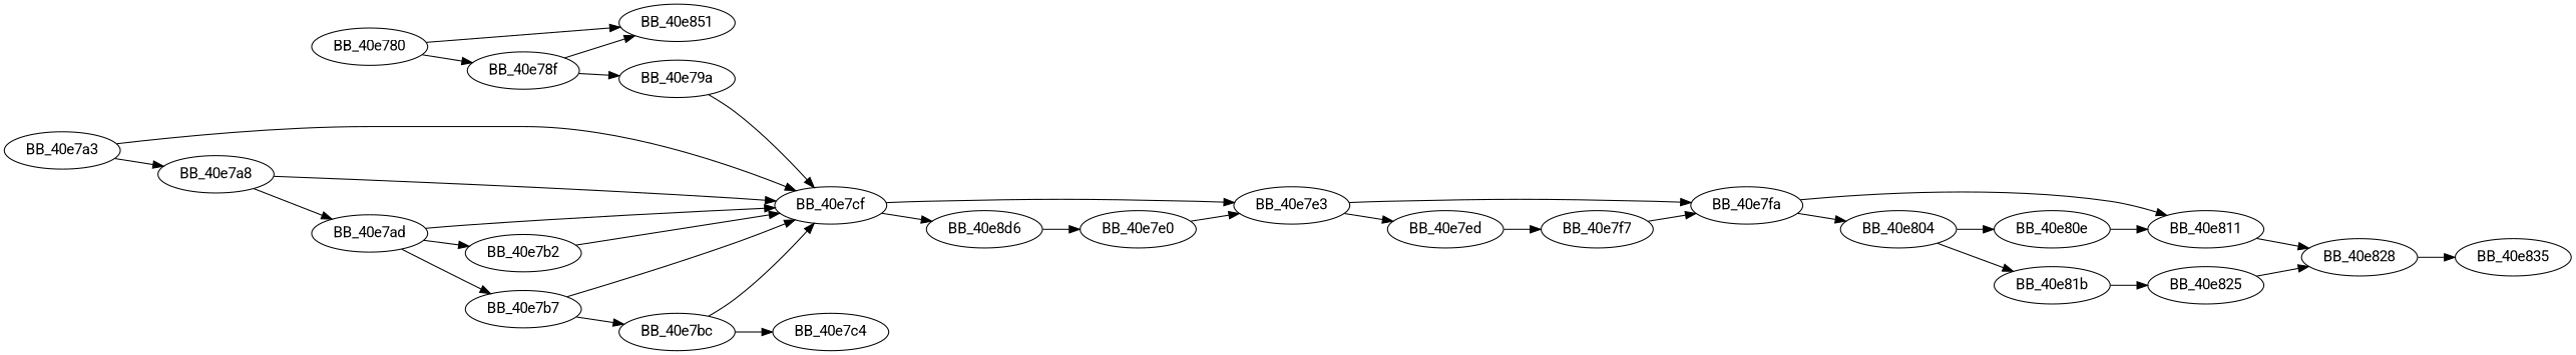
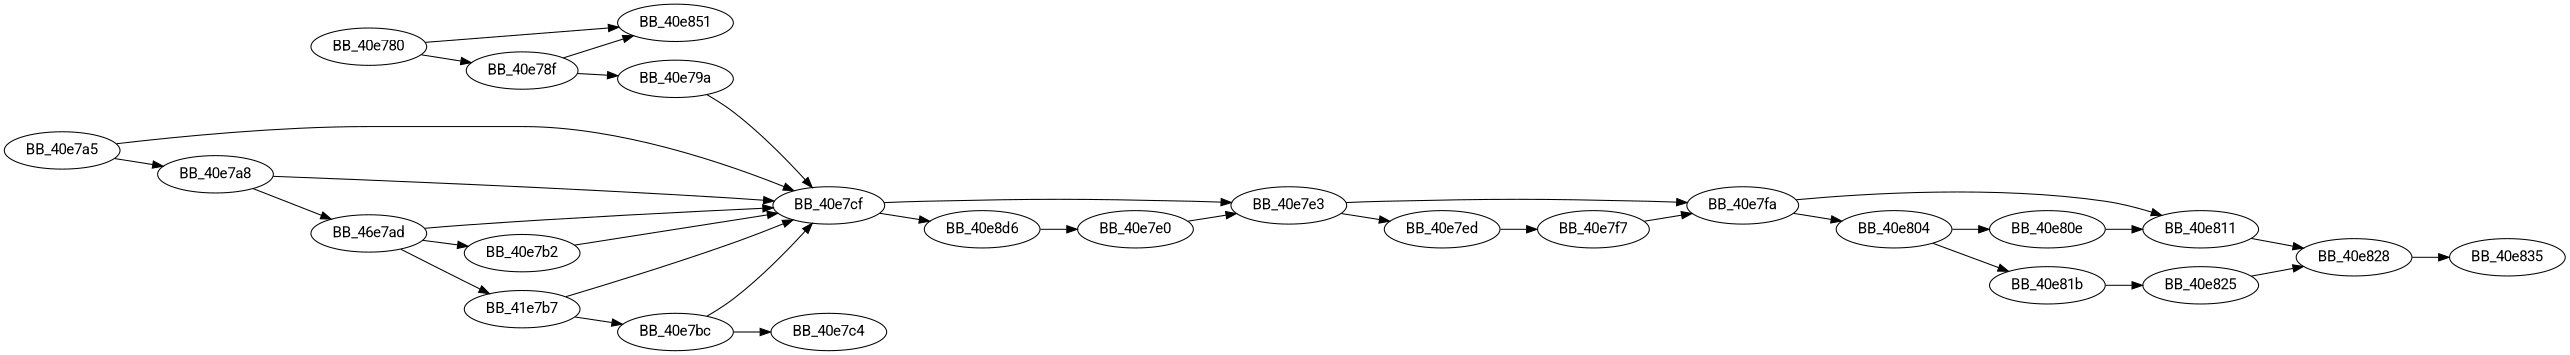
  digraph {
    fontname=Roboto
    rankdir=LR
    node [fontname=Roboto]
    edge [fontname=Roboto]
    BB_40e780
    BB_40e78f
    BB_40e851
    BB_40e79a
    BB_40e7cf
-   BB_40e7a3
+   BB_40e7a3 [label=BB_40e7a5]
    BB_40e7a8
    n8 [label=BB_40e8d6]
    BB_40e7e3
-   BB_40e7ad
+   BB_40e7ad [label=BB_46e7ad]
    BB_40e7e0
    BB_40e7ed
    BB_40e7fa
    BB_40e7b2
-   BB_40e7b7
+   BB_40e7b7 [label=BB_41e7b7]
    BB_40e7bc
    BB_40e7c4
    BB_40e7f7
    BB_40e804
    BB_40e811
    BB_40e80e
    BB_40e81b
    BB_40e828
    BB_40e825
    BB_40e835
    BB_40e780 -> BB_40e78f
    BB_40e780 -> BB_40e851
    BB_40e78f -> BB_40e851
    BB_40e78f -> BB_40e79a
    BB_40e79a -> BB_40e7cf
    BB_40e7cf -> n8
    BB_40e7cf -> BB_40e7e3
    BB_40e7a3 -> BB_40e7cf
    BB_40e7a3 -> BB_40e7a8
    BB_40e7a8 -> BB_40e7cf
    BB_40e7a8 -> BB_40e7ad
    n8 -> BB_40e7e0
    BB_40e7e3 -> BB_40e7ed
    BB_40e7e3 -> BB_40e7fa
    BB_40e7ad -> BB_40e7cf
    BB_40e7ad -> BB_40e7b2
    BB_40e7ad -> BB_40e7b7
    BB_40e7e0 -> BB_40e7e3
    BB_40e7ed -> BB_40e7f7
    BB_40e7fa -> BB_40e804
    BB_40e7fa -> BB_40e811
    BB_40e7b2 -> BB_40e7cf
    BB_40e7b7 -> BB_40e7cf
    BB_40e7b7 -> BB_40e7bc
    BB_40e7bc -> BB_40e7cf
    BB_40e7bc -> BB_40e7c4
    BB_40e7f7 -> BB_40e7fa
    BB_40e804 -> BB_40e80e
    BB_40e804 -> BB_40e81b
    BB_40e811 -> BB_40e828
    BB_40e80e -> BB_40e811
    BB_40e81b -> BB_40e825
    BB_40e828 -> BB_40e835
    BB_40e825 -> BB_40e828
  }
